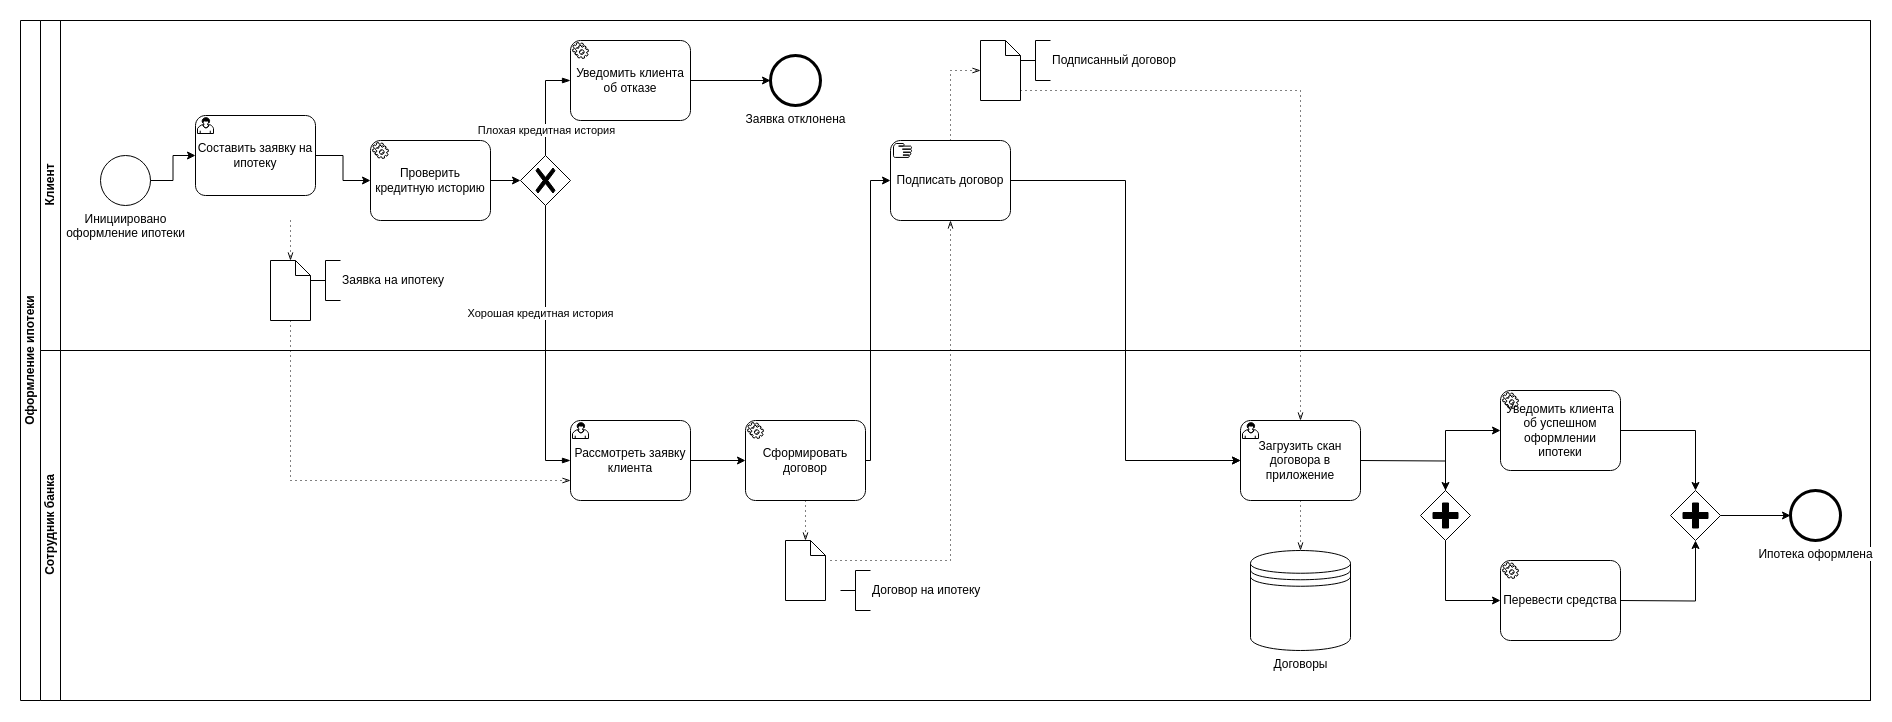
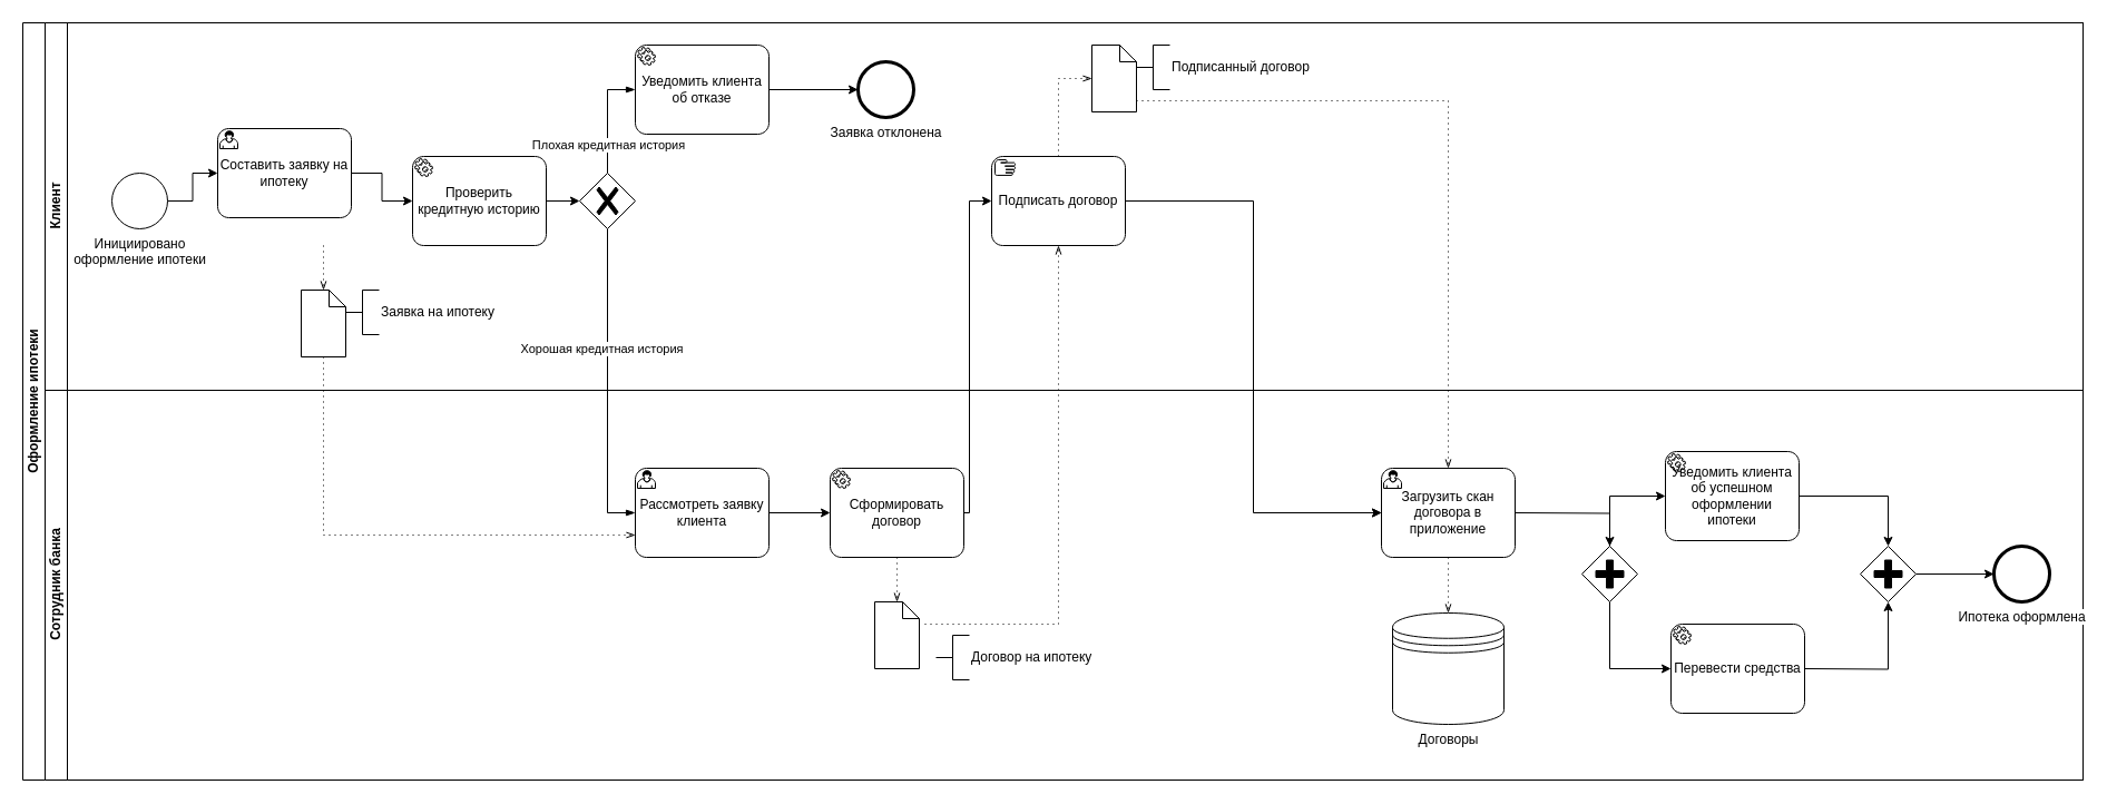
  <mxCell id="0" />
  <mxCell id="1" parent="0" />
  <mxCell id="2" value="Оформление ипотеки" style="swimlane;html=1;childLayout=stackLayout;resizeParent=1;resizeParentMax=0;horizontal=0;startSize=20;horizontalStack=0;whiteSpace=wrap;" parent="1" vertex="1"><mxGeometry x="20" y="20" width="1850" height="680" as="geometry" /></mxCell>
  <mxCell id="3" style="edgeStyle=orthogonalEdgeStyle;rounded=0;orthogonalLoop=1;jettySize=auto;html=1;entryX=0;entryY=0.5;entryDx=0;entryDy=0;entryPerimeter=0;" parent="2" target="15" edge="1"><mxGeometry relative="1" as="geometry"><Array as="points"><mxPoint x="850" y="440" /><mxPoint x="850" y="160" /></Array><mxPoint x="845" y="440" as="sourcePoint" /></mxGeometry></mxCell>
  <mxCell id="4" style="edgeStyle=orthogonalEdgeStyle;rounded=0;orthogonalLoop=1;jettySize=auto;html=1;entryX=0;entryY=0.5;entryDx=0;entryDy=0;entryPerimeter=0;" parent="2" source="15" target="47" edge="1"><mxGeometry relative="1" as="geometry"><mxPoint x="1220" y="440" as="targetPoint" /></mxGeometry></mxCell>
  <mxCell id="5" value="Клиент" style="swimlane;html=1;startSize=20;horizontal=0;" parent="2" vertex="1"><mxGeometry x="20" width="1830" height="330" as="geometry" /></mxCell>
  <mxCell id="6" value="Инициировано &lt;br&gt;оформление ипотеки" style="points=[[0.145,0.145,0],[0.5,0,0],[0.855,0.145,0],[1,0.5,0],[0.855,0.855,0],[0.5,1,0],[0.145,0.855,0],[0,0.5,0]];shape=mxgraph.bpmn.event;html=1;verticalLabelPosition=bottom;labelBackgroundColor=#ffffff;verticalAlign=top;align=center;perimeter=ellipsePerimeter;outlineConnect=0;aspect=fixed;outline=standard;symbol=general;" parent="5" vertex="1"><mxGeometry x="60" y="135" width="50" height="50" as="geometry" /></mxCell>
  <mxCell id="7" style="edgeStyle=orthogonalEdgeStyle;rounded=0;orthogonalLoop=1;jettySize=auto;html=1;" parent="5" source="8" target="13" edge="1"><mxGeometry relative="1" as="geometry" /></mxCell>
  <mxCell id="8" value="Составить заявку на ипотеку" style="points=[[0.25,0,0],[0.5,0,0],[0.75,0,0],[1,0.25,0],[1,0.5,0],[1,0.75,0],[0.75,1,0],[0.5,1,0],[0.25,1,0],[0,0.75,0],[0,0.5,0],[0,0.25,0]];shape=mxgraph.bpmn.task;whiteSpace=wrap;rectStyle=rounded;size=10;html=1;container=1;expand=0;collapsible=0;taskMarker=user;" parent="5" vertex="1"><mxGeometry x="155" y="95" width="120" height="80" as="geometry" /></mxCell>
  <mxCell id="9" value="" style="shape=mxgraph.bpmn.data;labelPosition=center;verticalLabelPosition=bottom;align=center;verticalAlign=top;size=15;html=1;" parent="5" vertex="1"><mxGeometry x="230" y="240" width="40" height="60" as="geometry" /></mxCell>
  <mxCell id="10" value="Заявка на ипотеку" style="html=1;shape=mxgraph.flowchart.annotation_2;align=left;labelPosition=right;" parent="5" vertex="1"><mxGeometry x="270" y="240" width="30" height="40" as="geometry" /></mxCell>
  <mxCell id="11" value="" style="edgeStyle=elbowEdgeStyle;fontSize=12;html=1;endFill=0;startFill=0;endSize=6;startSize=6;dashed=1;dashPattern=1 4;endArrow=openThin;startArrow=none;rounded=0;" parent="5" edge="1"><mxGeometry width="160" relative="1" as="geometry"><mxPoint x="250" y="200" as="sourcePoint" /><mxPoint x="250" y="240" as="targetPoint" /></mxGeometry></mxCell>
  <mxCell id="12" style="edgeStyle=orthogonalEdgeStyle;rounded=0;orthogonalLoop=1;jettySize=auto;html=1;" parent="5" source="13" target="20" edge="1"><mxGeometry relative="1" as="geometry" /></mxCell>
  <mxCell id="13" value="Проверить кредитную историю" style="points=[[0.25,0,0],[0.5,0,0],[0.75,0,0],[1,0.25,0],[1,0.5,0],[1,0.75,0],[0.75,1,0],[0.5,1,0],[0.25,1,0],[0,0.75,0],[0,0.5,0],[0,0.25,0]];shape=mxgraph.bpmn.task;whiteSpace=wrap;rectStyle=rounded;size=10;html=1;container=1;expand=0;collapsible=0;taskMarker=service;" parent="5" vertex="1"><mxGeometry x="330" y="120" width="120" height="80" as="geometry" /></mxCell>
  <mxCell id="14" style="edgeStyle=orthogonalEdgeStyle;rounded=0;orthogonalLoop=1;jettySize=auto;html=1;entryX=0;entryY=0.5;entryDx=0;entryDy=0;entryPerimeter=0;" parent="5" source="6" target="8" edge="1"><mxGeometry relative="1" as="geometry" /></mxCell>
  <mxCell id="15" value="Подписать договор" style="points=[[0.25,0,0],[0.5,0,0],[0.75,0,0],[1,0.25,0],[1,0.5,0],[1,0.75,0],[0.75,1,0],[0.5,1,0],[0.25,1,0],[0,0.75,0],[0,0.5,0],[0,0.25,0]];shape=mxgraph.bpmn.task;whiteSpace=wrap;rectStyle=rounded;size=10;html=1;container=1;expand=0;collapsible=0;taskMarker=manual;" parent="5" vertex="1"><mxGeometry x="850" y="120" width="120" height="80" as="geometry" /></mxCell>
  <mxCell id="16" value="" style="shape=mxgraph.bpmn.data;labelPosition=center;verticalLabelPosition=bottom;align=center;verticalAlign=top;size=15;html=1;" parent="5" vertex="1"><mxGeometry x="940" y="20" width="40" height="60" as="geometry" /></mxCell>
  <mxCell id="17" value="Подписанный договор" style="html=1;shape=mxgraph.flowchart.annotation_2;align=left;labelPosition=right;" parent="5" vertex="1"><mxGeometry x="980" y="20" width="30" height="40" as="geometry" /></mxCell>
  <mxCell id="18" value="" style="edgeStyle=elbowEdgeStyle;fontSize=12;html=1;endFill=0;startFill=0;endSize=6;startSize=6;dashed=1;dashPattern=1 4;endArrow=openThin;startArrow=none;rounded=0;exitX=0.5;exitY=0;exitDx=0;exitDy=0;exitPerimeter=0;entryX=0;entryY=0.5;entryDx=0;entryDy=0;entryPerimeter=0;" parent="5" source="15" target="16" edge="1"><mxGeometry width="160" relative="1" as="geometry"><mxPoint x="1020" y="160" as="sourcePoint" /><mxPoint x="1180" y="160" as="targetPoint" /><Array as="points"><mxPoint x="910" y="60" /></Array></mxGeometry></mxCell>
  <mxCell id="19" value="" style="edgeStyle=elbowEdgeStyle;fontSize=12;html=1;endFill=0;startFill=0;endSize=6;startSize=6;dashed=1;dashPattern=1 4;endArrow=openThin;startArrow=none;rounded=0;entryX=0.5;entryY=0;entryDx=0;entryDy=0;entryPerimeter=0;" parent="5" edge="1"><mxGeometry width="160" relative="1" as="geometry"><mxPoint x="980" y="70" as="sourcePoint" /><mxPoint x="1260" y="400.0" as="targetPoint" /><Array as="points"><mxPoint x="1260" y="240" /></Array></mxGeometry></mxCell>
  <mxCell id="20" value="" style="points=[[0.25,0.25,0],[0.5,0,0],[0.75,0.25,0],[1,0.5,0],[0.75,0.75,0],[0.5,1,0],[0.25,0.75,0],[0,0.5,0]];shape=mxgraph.bpmn.gateway2;html=1;verticalLabelPosition=bottom;labelBackgroundColor=#ffffff;verticalAlign=top;align=center;perimeter=rhombusPerimeter;outlineConnect=0;outline=none;symbol=none;gwType=exclusive;" parent="5" vertex="1"><mxGeometry x="480" y="135" width="50" height="50" as="geometry" /></mxCell>
  <mxCell id="21" value="Уведомить клиента об отказе" style="points=[[0.25,0,0],[0.5,0,0],[0.75,0,0],[1,0.25,0],[1,0.5,0],[1,0.75,0],[0.75,1,0],[0.5,1,0],[0.25,1,0],[0,0.75,0],[0,0.5,0],[0,0.25,0]];shape=mxgraph.bpmn.task;whiteSpace=wrap;rectStyle=rounded;size=10;html=1;container=1;expand=0;collapsible=0;taskMarker=service;" parent="5" vertex="1"><mxGeometry x="530" y="20" width="120" height="80" as="geometry" /></mxCell>
  <mxCell id="22" value="" style="edgeStyle=elbowEdgeStyle;fontSize=12;html=1;endArrow=blockThin;endFill=1;rounded=0;entryX=0;entryY=0.5;entryDx=0;entryDy=0;entryPerimeter=0;exitX=0.5;exitY=0;exitDx=0;exitDy=0;exitPerimeter=0;" parent="5" source="20" target="21" edge="1"><mxGeometry width="160" relative="1" as="geometry"><mxPoint x="500" y="130" as="sourcePoint" /><mxPoint x="720" y="130" as="targetPoint" /><Array as="points"><mxPoint x="505" y="100" /></Array></mxGeometry></mxCell>
  <mxCell id="23" value="Плохая кредитная история" style="edgeLabel;html=1;align=center;verticalAlign=middle;resizable=0;points=[];" parent="22" vertex="1" connectable="0"><mxGeometry x="-0.329" y="4" relative="1" as="geometry"><mxPoint x="4" y="8" as="offset" /></mxGeometry></mxCell>
  <mxCell id="24" value="Заявка отклонена" style="points=[[0.145,0.145,0],[0.5,0,0],[0.855,0.145,0],[1,0.5,0],[0.855,0.855,0],[0.5,1,0],[0.145,0.855,0],[0,0.5,0]];shape=mxgraph.bpmn.event;html=1;verticalLabelPosition=bottom;labelBackgroundColor=#ffffff;verticalAlign=top;align=center;perimeter=ellipsePerimeter;outlineConnect=0;aspect=fixed;outline=end;symbol=terminate2;" parent="5" vertex="1"><mxGeometry x="730" y="35" width="50" height="50" as="geometry" /></mxCell>
  <mxCell id="25" style="edgeStyle=orthogonalEdgeStyle;rounded=0;orthogonalLoop=1;jettySize=auto;html=1;entryX=0;entryY=0.5;entryDx=0;entryDy=0;entryPerimeter=0;" parent="5" source="21" target="24" edge="1"><mxGeometry relative="1" as="geometry" /></mxCell>
  <mxCell id="26" value="Сотрудник банка" style="swimlane;html=1;startSize=20;horizontal=0;" parent="2" vertex="1"><mxGeometry x="20" y="330" width="1830" height="350" as="geometry" /></mxCell>
  <mxCell id="27" value="Рассмотреть заявку клиента" style="points=[[0.25,0,0],[0.5,0,0],[0.75,0,0],[1,0.25,0],[1,0.5,0],[1,0.75,0],[0.75,1,0],[0.5,1,0],[0.25,1,0],[0,0.75,0],[0,0.5,0],[0,0.25,0]];shape=mxgraph.bpmn.task;whiteSpace=wrap;rectStyle=rounded;size=10;html=1;container=1;expand=0;collapsible=0;taskMarker=user;" parent="26" vertex="1"><mxGeometry x="530" y="70" width="120" height="80" as="geometry" /></mxCell>
  <mxCell id="28" style="edgeStyle=orthogonalEdgeStyle;rounded=0;orthogonalLoop=1;jettySize=auto;html=1;entryX=0;entryY=0.5;entryDx=0;entryDy=0;entryPerimeter=0;" parent="26" source="27" edge="1"><mxGeometry relative="1" as="geometry"><mxPoint x="705" y="110" as="targetPoint" /></mxGeometry></mxCell>
  <mxCell id="29" value="" style="shape=mxgraph.bpmn.data;labelPosition=center;verticalLabelPosition=bottom;align=center;verticalAlign=top;size=15;html=1;" parent="26" vertex="1"><mxGeometry x="745" y="190" width="40" height="60" as="geometry" /></mxCell>
  <mxCell id="30" value="" style="edgeStyle=elbowEdgeStyle;fontSize=12;html=1;endFill=0;startFill=0;endSize=6;startSize=6;dashed=1;dashPattern=1 4;endArrow=openThin;startArrow=none;rounded=0;exitX=0.5;exitY=1;exitDx=0;exitDy=0;exitPerimeter=0;entryX=0.5;entryY=0;entryDx=0;entryDy=0;entryPerimeter=0;" parent="26" target="29" edge="1"><mxGeometry width="160" relative="1" as="geometry"><mxPoint x="765" y="150" as="sourcePoint" /><mxPoint x="670" y="210" as="targetPoint" /></mxGeometry></mxCell>
  <mxCell id="31" value="Договор на ипотеку" style="html=1;shape=mxgraph.flowchart.annotation_2;align=left;labelPosition=right;" parent="26" vertex="1"><mxGeometry x="800" y="220" width="30" height="40" as="geometry" /></mxCell>
  <mxCell id="32" value="" style="edgeStyle=elbowEdgeStyle;fontSize=12;html=1;endFill=0;startFill=0;endSize=6;startSize=6;dashed=1;dashPattern=1 4;endArrow=openThin;startArrow=none;rounded=0;entryX=0.5;entryY=1;entryDx=0;entryDy=0;entryPerimeter=0;" parent="26" target="15" edge="1"><mxGeometry width="160" relative="1" as="geometry"><mxPoint x="790" y="210" as="sourcePoint" /><mxPoint x="910" y="210" as="targetPoint" /><Array as="points"><mxPoint x="910" y="60" /></Array></mxGeometry></mxCell>
  <mxCell id="33" style="edgeStyle=orthogonalEdgeStyle;rounded=0;orthogonalLoop=1;jettySize=auto;html=1;" parent="26" target="37" edge="1"><mxGeometry relative="1" as="geometry"><mxPoint x="1320" y="110" as="sourcePoint" /></mxGeometry></mxCell>
  <mxCell id="34" style="edgeStyle=orthogonalEdgeStyle;rounded=0;orthogonalLoop=1;jettySize=auto;html=1;entryX=0;entryY=0.5;entryDx=0;entryDy=0;entryPerimeter=0;" parent="26" edge="1"><mxGeometry relative="1" as="geometry"><mxPoint x="1149" y="110" as="sourcePoint" /><mxPoint x="1200" y="110" as="targetPoint" /></mxGeometry></mxCell>
  <mxCell id="35" value="Договоры" style="shape=datastore;html=1;labelPosition=center;verticalLabelPosition=bottom;align=center;verticalAlign=top;" parent="26" vertex="1"><mxGeometry x="1210" y="200" width="100" height="100" as="geometry" /></mxCell>
  <mxCell id="36" value="" style="edgeStyle=elbowEdgeStyle;fontSize=12;html=1;endFill=0;startFill=0;endSize=6;startSize=6;dashed=1;dashPattern=1 4;endArrow=openThin;startArrow=none;rounded=0;entryX=0.5;entryY=0;entryDx=0;entryDy=0;" parent="26" target="35" edge="1"><mxGeometry width="160" relative="1" as="geometry"><mxPoint x="1300" y="150" as="sourcePoint" /><mxPoint x="1430" y="150" as="targetPoint" /><Array as="points"><mxPoint x="1260" y="170" /></Array></mxGeometry></mxCell>
  <mxCell id="37" value="" style="points=[[0.25,0.25,0],[0.5,0,0],[0.75,0.25,0],[1,0.5,0],[0.75,0.75,0],[0.5,1,0],[0.25,0.75,0],[0,0.5,0]];shape=mxgraph.bpmn.gateway2;html=1;verticalLabelPosition=bottom;labelBackgroundColor=#ffffff;verticalAlign=top;align=center;perimeter=rhombusPerimeter;outlineConnect=0;outline=none;symbol=none;gwType=parallel;" parent="26" vertex="1"><mxGeometry x="1380" y="140" width="50" height="50" as="geometry" /></mxCell>
  <mxCell id="38" style="edgeStyle=orthogonalEdgeStyle;rounded=0;orthogonalLoop=1;jettySize=auto;html=1;entryX=0;entryY=0.5;entryDx=0;entryDy=0;entryPerimeter=0;exitX=0.5;exitY=1;exitDx=0;exitDy=0;exitPerimeter=0;" parent="26" source="37" edge="1"><mxGeometry relative="1" as="geometry"><mxPoint x="1410" y="160" as="sourcePoint" /><Array as="points"><mxPoint x="1405" y="250" /></Array><mxPoint x="1460" y="250" as="targetPoint" /></mxGeometry></mxCell>
- <mxCell id="39" value="Уведомить клиента об успешном оформлении ипотеки" style="points=[[0.25,0,0],[0.5,0,0],[0.75,0,0],[1,0.25,0],[1,0.5,0],[1,0.75,0],[0.75,1,0],[0.5,1,0],[0.25,1,0],[0,0.75,0],[0,0.5,0],[0,0.25,0]];shape=mxgraph.bpmn.task;whiteSpace=wrap;rectStyle=rounded;size=10;html=1;container=1;expand=0;collapsible=0;taskMarker=service;" parent="26" vertex="1"><mxGeometry x="1460" y="40" width="120" height="80" as="geometry" /></mxCell>
+ <mxCell id="39" value="Уведомить клиента об успешном оформлении ипотеки" style="points=[[0.25,0,0],[0.5,0,0],[0.75,0,0],[1,0.25,0],[1,0.5,0],[1,0.75,0],[0.75,1,0],[0.5,1,0],[0.25,1,0],[0,0.75,0],[0,0.5,0],[0,0.25,0]];shape=mxgraph.bpmn.task;whiteSpace=wrap;rectStyle=rounded;size=10;html=1;container=1;expand=0;collapsible=0;taskMarker=service;" parent="26" vertex="1"><mxGeometry x="1455" y="55" width="120" height="80" as="geometry" /></mxCell>
  <mxCell id="40" style="edgeStyle=orthogonalEdgeStyle;rounded=0;orthogonalLoop=1;jettySize=auto;html=1;entryX=0;entryY=0.5;entryDx=0;entryDy=0;entryPerimeter=0;exitX=0.5;exitY=0;exitDx=0;exitDy=0;exitPerimeter=0;" parent="26" source="37" target="39" edge="1"><mxGeometry relative="1" as="geometry" /></mxCell>
  <mxCell id="41" value="" style="points=[[0.25,0.25,0],[0.5,0,0],[0.75,0.25,0],[1,0.5,0],[0.75,0.75,0],[0.5,1,0],[0.25,0.75,0],[0,0.5,0]];shape=mxgraph.bpmn.gateway2;html=1;verticalLabelPosition=bottom;labelBackgroundColor=#ffffff;verticalAlign=top;align=center;perimeter=rhombusPerimeter;outlineConnect=0;outline=none;symbol=none;gwType=parallel;" parent="26" vertex="1"><mxGeometry x="1630" y="140" width="50" height="50" as="geometry" /></mxCell>
  <mxCell id="42" style="edgeStyle=orthogonalEdgeStyle;rounded=0;orthogonalLoop=1;jettySize=auto;html=1;entryX=0.5;entryY=1;entryDx=0;entryDy=0;entryPerimeter=0;" parent="26" target="41" edge="1"><mxGeometry relative="1" as="geometry"><mxPoint x="1580" y="250" as="sourcePoint" /></mxGeometry></mxCell>
  <mxCell id="43" style="edgeStyle=orthogonalEdgeStyle;rounded=0;orthogonalLoop=1;jettySize=auto;html=1;entryX=0.5;entryY=0;entryDx=0;entryDy=0;entryPerimeter=0;" parent="26" source="39" target="41" edge="1"><mxGeometry relative="1" as="geometry" /></mxCell>
  <mxCell id="44" value="Ипотека оформлена" style="points=[[0.145,0.145,0],[0.5,0,0],[0.855,0.145,0],[1,0.5,0],[0.855,0.855,0],[0.5,1,0],[0.145,0.855,0],[0,0.5,0]];shape=mxgraph.bpmn.event;html=1;verticalLabelPosition=bottom;labelBackgroundColor=#ffffff;verticalAlign=top;align=center;perimeter=ellipsePerimeter;outlineConnect=0;aspect=fixed;outline=end;symbol=terminate2;" parent="26" vertex="1"><mxGeometry x="1750" y="140" width="50" height="50" as="geometry" /></mxCell>
  <mxCell id="45" style="edgeStyle=orthogonalEdgeStyle;rounded=0;orthogonalLoop=1;jettySize=auto;html=1;entryX=0;entryY=0.5;entryDx=0;entryDy=0;entryPerimeter=0;" parent="26" source="41" target="44" edge="1"><mxGeometry relative="1" as="geometry" /></mxCell>
  <mxCell id="46" value="Перевести средства" style="points=[[0.25,0,0],[0.5,0,0],[0.75,0,0],[1,0.25,0],[1,0.5,0],[1,0.75,0],[0.75,1,0],[0.5,1,0],[0.25,1,0],[0,0.75,0],[0,0.5,0],[0,0.25,0]];shape=mxgraph.bpmn.task;whiteSpace=wrap;rectStyle=rounded;size=10;html=1;container=1;expand=0;collapsible=0;taskMarker=service;" vertex="1" parent="26"><mxGeometry x="1460" y="210" width="120" height="80" as="geometry" /></mxCell>
  <mxCell id="47" value="Загрузить скан договора в приложение" style="points=[[0.25,0,0],[0.5,0,0],[0.75,0,0],[1,0.25,0],[1,0.5,0],[1,0.75,0],[0.75,1,0],[0.5,1,0],[0.25,1,0],[0,0.75,0],[0,0.5,0],[0,0.25,0]];shape=mxgraph.bpmn.task;whiteSpace=wrap;rectStyle=rounded;size=10;html=1;container=1;expand=0;collapsible=0;taskMarker=user;" vertex="1" parent="26"><mxGeometry x="1200" y="70" width="120" height="80" as="geometry" /></mxCell>
  <mxCell id="48" value="Сформировать договор" style="points=[[0.25,0,0],[0.5,0,0],[0.75,0,0],[1,0.25,0],[1,0.5,0],[1,0.75,0],[0.75,1,0],[0.5,1,0],[0.25,1,0],[0,0.75,0],[0,0.5,0],[0,0.25,0]];shape=mxgraph.bpmn.task;whiteSpace=wrap;rectStyle=rounded;size=10;html=1;container=1;expand=0;collapsible=0;taskMarker=service;" vertex="1" parent="26"><mxGeometry x="705" y="70" width="120" height="80" as="geometry" /></mxCell>
  <mxCell id="49" value="" style="edgeStyle=elbowEdgeStyle;fontSize=12;html=1;endArrow=blockThin;endFill=1;rounded=0;exitX=0.5;exitY=1;exitDx=0;exitDy=0;exitPerimeter=0;entryX=0;entryY=0.5;entryDx=0;entryDy=0;entryPerimeter=0;" parent="2" source="20" target="27" edge="1"><mxGeometry width="160" relative="1" as="geometry"><mxPoint x="600" y="200" as="sourcePoint" /><mxPoint x="760" y="200" as="targetPoint" /><Array as="points"><mxPoint x="525" y="330" /></Array></mxGeometry></mxCell>
  <mxCell id="50" value="Хорошая кредитная история" style="edgeLabel;html=1;align=center;verticalAlign=middle;resizable=0;points=[];" parent="49" vertex="1" connectable="0"><mxGeometry x="-0.233" y="-6" relative="1" as="geometry"><mxPoint as="offset" /></mxGeometry></mxCell>
  <mxCell id="51" value="" style="edgeStyle=elbowEdgeStyle;fontSize=12;html=1;endFill=0;startFill=0;endSize=6;startSize=6;dashed=1;dashPattern=1 4;endArrow=openThin;startArrow=none;rounded=0;entryX=0;entryY=0.75;entryDx=0;entryDy=0;entryPerimeter=0;exitX=0.5;exitY=1;exitDx=0;exitDy=0;exitPerimeter=0;" edge="1" parent="2" source="9" target="27"><mxGeometry width="160" relative="1" as="geometry"><mxPoint x="280.143" y="300" as="sourcePoint" /><mxPoint x="280" y="350" as="targetPoint" /><Array as="points"><mxPoint x="270" y="400" /></Array></mxGeometry></mxCell>
